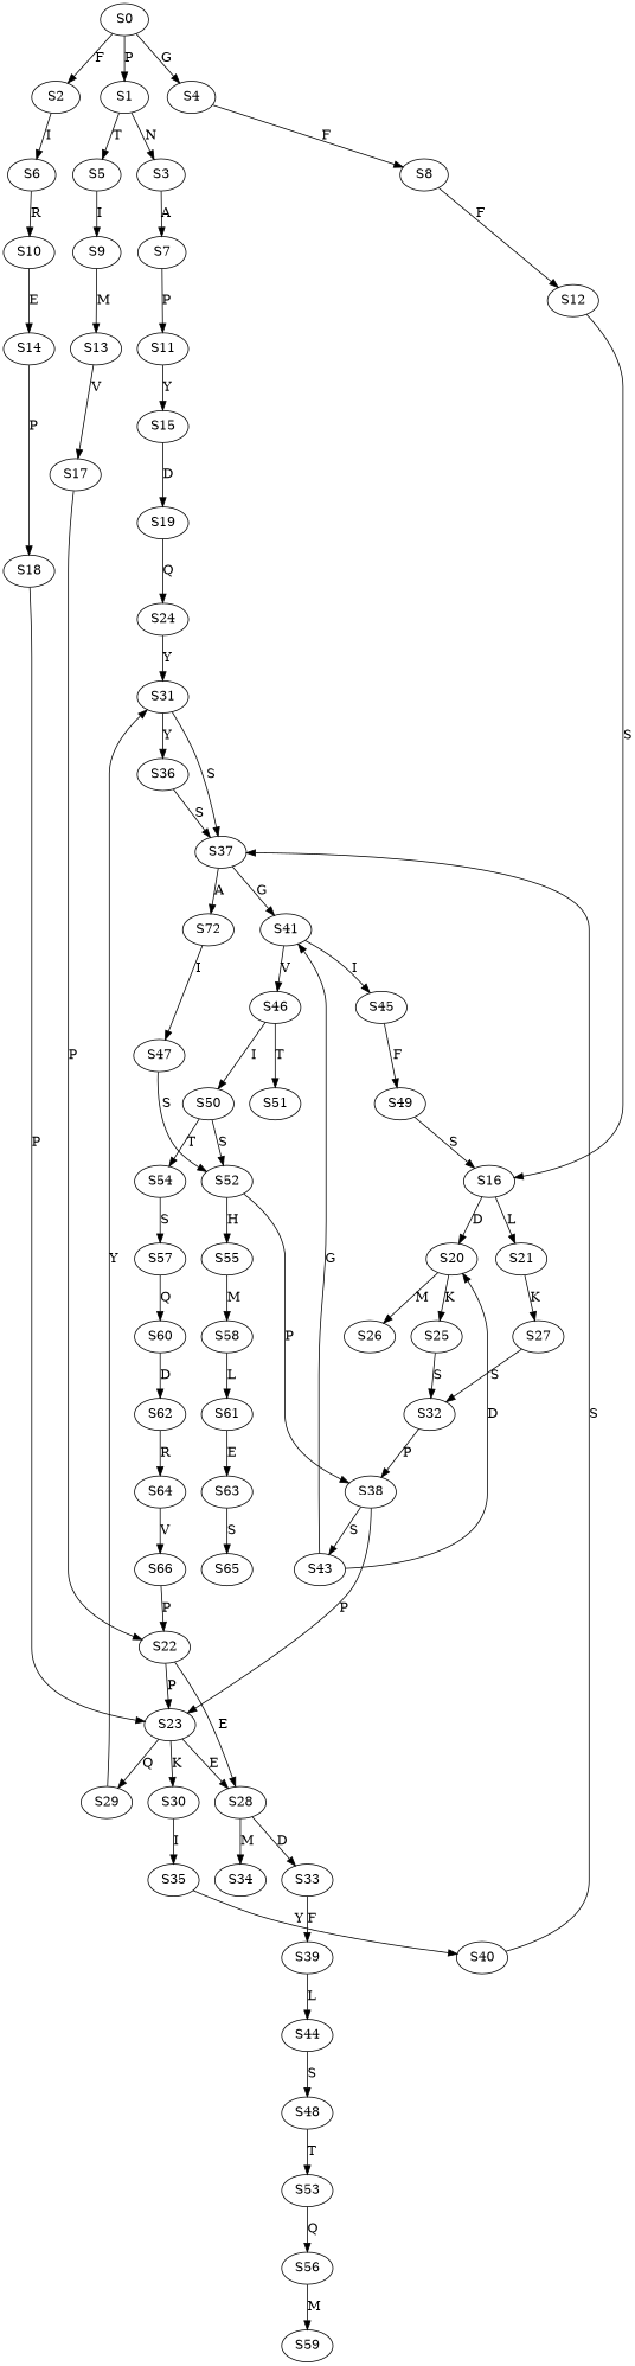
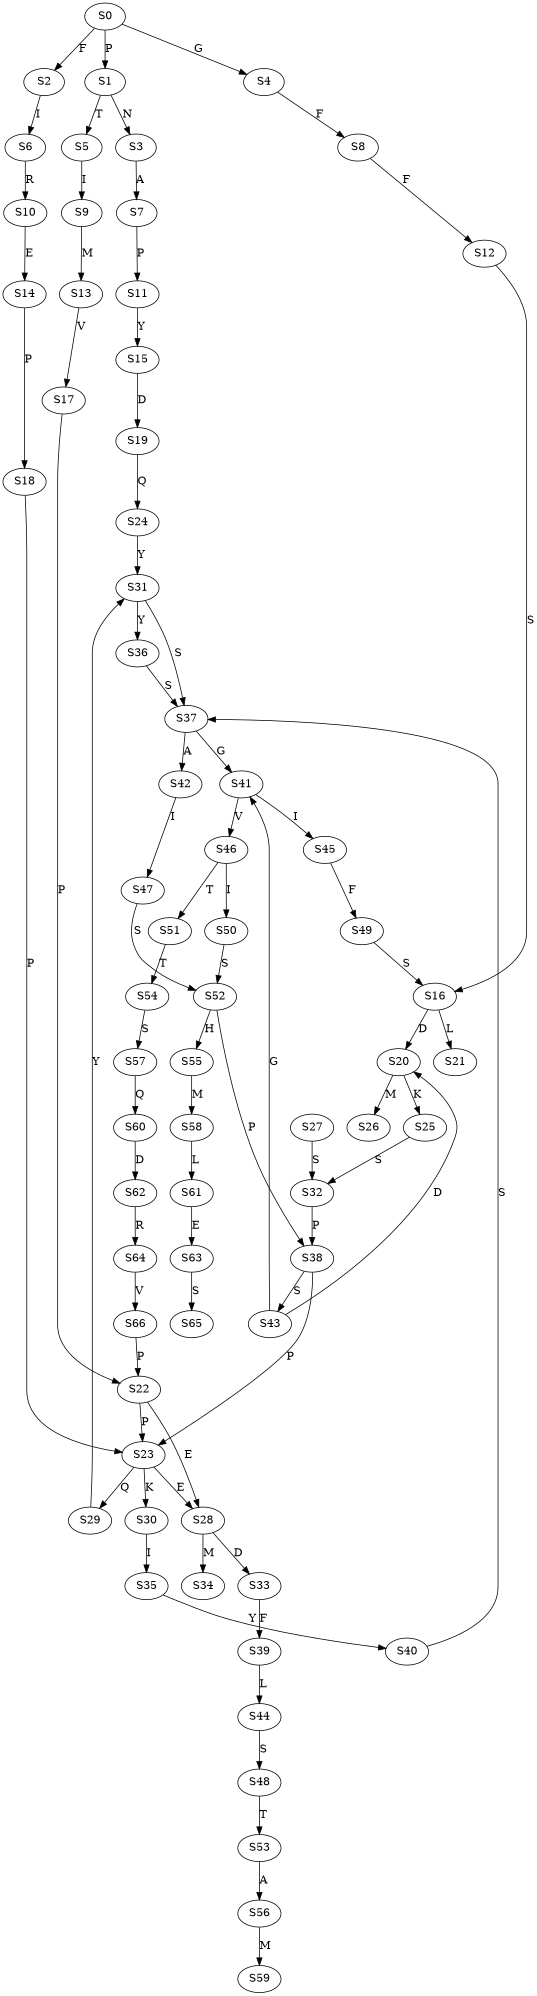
  strict digraph {
    S0
    S1
    S2
    S4
    S3
    S5
    S6
    S7
    S8
    S9
    S10
    S11
    S12
    S13
    S14
    S15
    S16
    S17
    S18
    S19
    S20
    S21
    S22
    S23
    S24
    S25
    S26
    S27
    S28
    S29
    S30
    S31
    S32
    S33
    S34
    S35
    S36
    S37
    S38
    S39
    S40
    S41
-   S42 [label=S72]
+   S42
    S43
    S44
    S45
    S46
    S47
    S48
    S49
    S50
    S51
    S52
    S53
    S54
    S55
    S56
    S57
    S58
    S59
    S60
    S61
    S62
    S63
    S64
    S65
    S66
    S0 -> S1 [label=P]
    S0 -> S2 [label=F]
    S0 -> S4 [label=G]
    S1 -> S3 [label=N]
    S1 -> S5 [label=T]
    S2 -> S6 [label=I]
    S4 -> S8 [label=F]
    S3 -> S7 [label=A]
    S5 -> S9 [label=I]
    S6 -> S10 [label=R]
    S7 -> S11 [label=P]
    S8 -> S12 [label=F]
    S9 -> S13 [label=M]
    S10 -> S14 [label=E]
    S11 -> S15 [label=Y]
    S12 -> S16 [label=S]
    S13 -> S17 [label=V]
    S14 -> S18 [label=P]
    S15 -> S19 [label=D]
    S16 -> S20 [label=D]
    S16 -> S21 [label=L]
    S17 -> S22 [label=P]
    S18 -> S23 [label=P]
    S19 -> S24 [label=Q]
    S20 -> S25 [label=K]
    S20 -> S26 [label=M]
-   S21 -> S27 [label=K]
    S22 -> S23 [label=P]
    S22 -> S28 [label=E]
    S23 -> S28 [label=E]
    S23 -> S29 [label=Q]
    S23 -> S30 [label=K]
    S24 -> S31 [label=Y]
    S25 -> S32 [label=S]
    S27 -> S32 [label=S]
    S28 -> S33 [label=D]
    S28 -> S34 [label=M]
    S29 -> S31 [label=Y]
    S30 -> S35 [label=I]
    S31 -> S36 [label=Y]
    S31 -> S37 [label=S]
    S32 -> S38 [label=P]
    S33 -> S39 [label=F]
    S35 -> S40 [label=Y]
    S36 -> S37 [label=S]
    S37 -> S41 [label=G]
    S37 -> S42 [label=A]
    S38 -> S23 [label=P]
    S38 -> S43 [label=S]
    S39 -> S44 [label=L]
    S40 -> S37 [label=S]
    S41 -> S45 [label=I]
    S41 -> S46 [label=V]
    S42 -> S47 [label=I]
    S43 -> S20 [label=D]
    S43 -> S41 [label=G]
    S44 -> S48 [label=S]
    S45 -> S49 [label=F]
    S46 -> S50 [label=I]
    S46 -> S51 [label=T]
    S47 -> S52 [label=S]
    S48 -> S53 [label=T]
    S49 -> S16 [label=S]
    S50 -> S52 [label=S]
-   S50 -> S54 [label=T]
+   S51 -> S54 [label=T]
    S52 -> S38 [label=P]
    S52 -> S55 [label=H]
-   S53 -> S56 [label=Q]
+   S53 -> S56 [label=A]
    S54 -> S57 [label=S]
    S55 -> S58 [label=M]
    S56 -> S59 [label=M]
    S57 -> S60 [label=Q]
    S58 -> S61 [label=L]
    S60 -> S62 [label=D]
    S61 -> S63 [label=E]
    S62 -> S64 [label=R]
    S63 -> S65 [label=S]
    S64 -> S66 [label=V]
    S66 -> S22 [label=P]
  }
